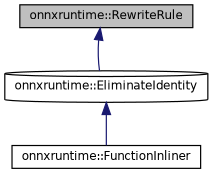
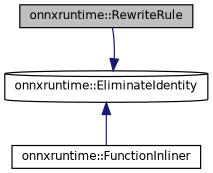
  digraph {
    node [color=black fillcolor=white fontname=Helvetica fontsize=10 shape=box style=filled]
    edge [color=midnightblue dir=back fontname=Helvetica fontsize=10 labelfontname=Helvetica labelfontsize=10 style=solid]
    n1 [fillcolor=grey75 fontcolor=black height=0.2 label="onnxruntime::RewriteRule" width=0.4]
    n2 [height=0.2 label="onnxruntime::EliminateIdentity" shape=cylinder width=0.4]
    n3 [height=0.2 label="onnxruntime::FunctionInliner" width=0.4]
-   n1 -> n2
+   n2 -> n1
    n2 -> n3
  }
